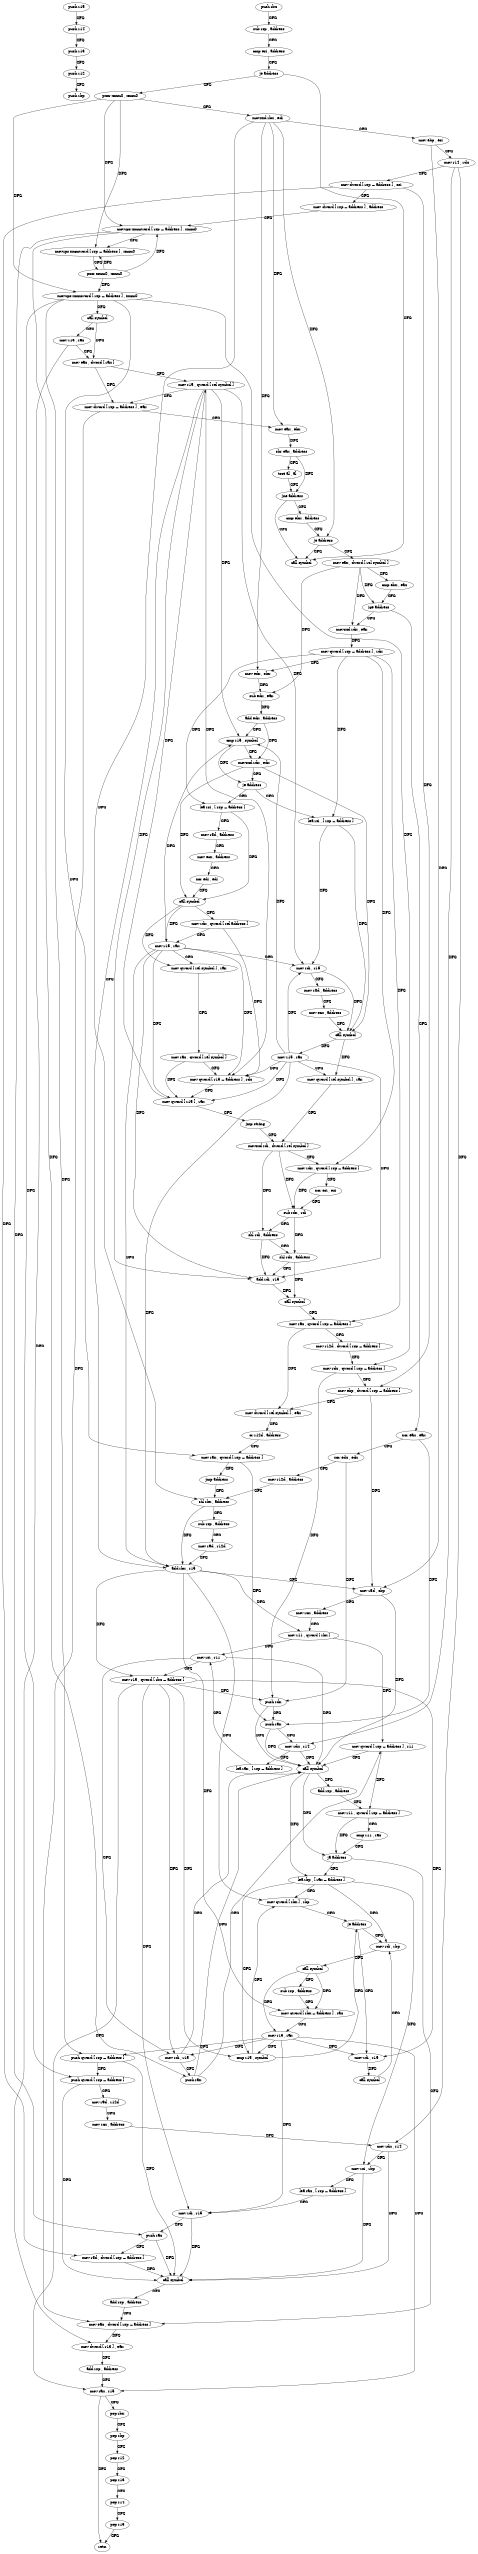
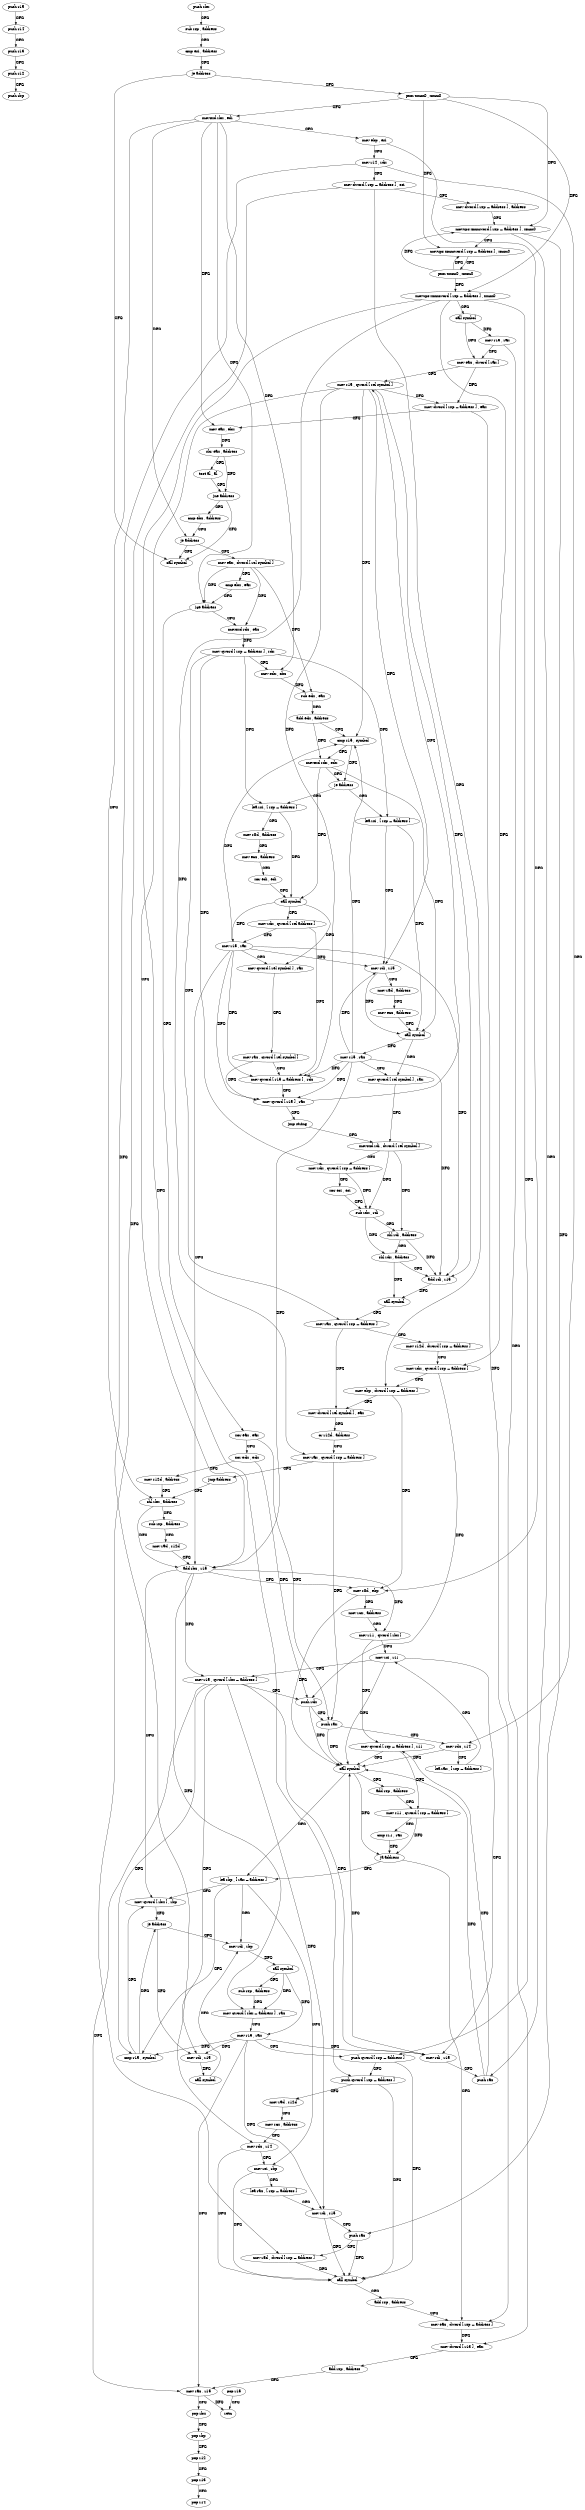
  digraph {
    n1 [label="push r15"]
    n2 [label="push r14"]
    n3 [label="push r13"]
    n4 [label="push r12"]
    n5 [label="push rbp"]
    n6 [label="push rbx"]
    n7 [label="sub rsp , address"]
    n8 [label="cmp esi , address"]
    n9 [label="je address"]
    n10 [label="call symbol"]
    n11 [label="pxor xmm0 , xmm0"]
    n12 [label="movsxd rbx , edi"]
    n13 [label="movups xmmword [ rsp + address ] , xmm0"]
    n14 [label="movups xmmword [ rsp + address ] , xmm0"]
    n15 [label="movups xmmword [ rsp + address ] , xmm0"]
    n16 [label="mov ebp , esi"]
    n17 [label="mov eax , ebx"]
    n18 [label="je address"]
    n19 [label="jge address"]
    n20 [label="mov edx , ebx"]
    n21 [label="shl rbx , address"]
    n22 [label="push rax"]
    n23 [label="push rax"]
    n24 [label="pxor xmm0 , xmm0"]
    n25 [label="call symbol"]
    n26 [label="mov rdx , qword [ rsp + address ]"]
    n27 [label="mov rax , qword [ rsp + address ]"]
    n28 [label="push qword [ rsp + address ]"]
    n29 [label="push qword [ rsp + address ]"]
    n30 [label="mov r14 , rdx"]
    n31 [label="mov r8d , ebp"]
    n32 [label="shr eax , address"]
    n33 [label="mov eax , dword [ rel symbol ]"]
    n34 [label="movsxd rdx , eax"]
    n35 [label="xor eax , eax"]
    n36 [label="sub edx , eax"]
    n37 [label="add rbx , r15"]
    n38 [label="sub rsp , address"]
    n39 [label="mov dword [ rsp + address ] , esi"]
    n40 [label="mov rdx , r14"]
    n41 [label="mov rdx , r14"]
    n42 [label="mov rcx , address"]
    n43 [label="call symbol"]
    n44 [label="mov dword [ rsp + address ] , address"]
    n45 [label="mov ebp , dword [ rsp + address ]"]
    n46 [label="mov r8d , dword [ rsp + address ]"]
    n47 [label="lea rax , [ rsp + address ]"]
    n48 [label="mov rsi , rbp"]
    n49 [label="call symbol"]
    n50 [label="mov dword [ rel symbol ] , eax"]
    n51 [label="mov qword [ rsp + address ] , r11"]
    n52 [label="mov r13 , rax"]
    n53 [label="mov eax , dword [ rax ]"]
    n54 [label="push rdx"]
    n55 [label="push rax"]
    n56 [label="jmp address"]
    n57 [label="mov r9d , r12d"]
    n58 [label="mov dword [ r13 ] , eax"]
    n59 [label="mov r15 , qword [ rel symbol ]"]
    n60 [label="mov dword [ rsp + address ] , eax"]
    n61 [label="add rsp , address"]
    n62 [label="cmp r15 , symbol"]
    n63 [label="mov qword [ r15 + address ] , rdx"]
    n64 [label="mov rdi , r15"]
    n65 [label="add rdi , r15"]
    n66 [label="mov eax , dword [ rsp + address ]"]
    n67 [label="movsxd rdx , edx"]
    n68 [label="je address"]
    n69 [label="mov qword [ r15 ] , rax"]
    n70 [label="jmp string"]
    n71 [label="call symbol"]
    n72 [label="mov r8d , address"]
    n73 [label="call symbol"]
    n74 [label="mov qword [ rbx ] , rbp"]
    n75 [label="mov r11 , qword [ rbx ]"]
    n76 [label="mov r15 , qword [ rbx + address ]"]
    n77 [label="mov qword [ rbx + address ] , rax"]
    n78 [label="test al , al"]
    n79 [label="jne address"]
    n80 [label="cmp ebx , address"]
    n81 [label="cmp ebx , eax"]
    n82 [label="mov qword [ rsp + address ] , rdx"]
    n83 [label="add edx , address"]
    n84 [label="xor edx , edx"]
    n85 [label="lea rsi , [ rsp + address ]"]
    n86 [label="lea rsi , [ rsp + address ]"]
    n87 [label="mov rdx , qword [ rsp + address ]"]
    n88 [label="mov rax , qword [ rsp + address ]"]
    n89 [label="mov r12d , address"]
    n90 [label="call symbol"]
    n91 [label="mov r8d , address"]
    n92 [label="sub rdx , rdi"]
    n93 [label="xor esi , esi"]
    n94 [label="mov r12d , dword [ rsp + address ]"]
    n95 [label="mov rdx , qword [ rel address ]"]
    n96 [label="mov r15 , rax"]
    n97 [label="mov qword [ rel symbol ] , rax"]
    n98 [label="mov r15 , rax"]
    n99 [label="mov qword [ rel symbol ] , rax"]
    n100 [label="mov ecx , address"]
    n101 [label="mov r9d , r12d"]
    n102 [label="xor edi , edi"]
    n103 [label="mov rax , qword [ rel symbol ]"]
    n104 [label="movsxd rdi , dword [ rel symbol ]"]
    n105 [label="shl rdi , address"]
    n106 [label="shl rdx , address"]
    n107 [label="mov ecx , address"]
    n108 [label="mov rax , r15"]
    n109 [label="pop rbx"]
    n110 [label=retn]
    n111 [label="pop rbp"]
    n112 [label="pop r12"]
    n113 [label="pop r13"]
    n114 [label="pop r14"]
    n115 [label="pop r15"]
    n116 [label="lea rbp , [ rax + address ]"]
    n117 [label="cmp r15 , symbol"]
    n118 [label="mov rdi , rbp"]
    n119 [label="je address"]
    n120 [label="call symbol"]
    n121 [label="lea rax , [ rsp + address ]"]
    n122 [label="mov rdi , r15"]
    n123 [label="call symbol"]
    n124 [label="sub rsp , address"]
    n125 [label="mov r15 , rax"]
    n126 [label="or r12d , address"]
    n127 [label="mov rsi , r11"]
    n128 [label="mov rdi , r15"]
    n129 [label="mov rdi , r15"]
    n130 [label="add rsp , address"]
    n131 [label="ja address"]
    n132 [label="mov r11 , qword [ rsp + address ]"]
    n133 [label="cmp r11 , rax"]
    n134 [label="add rsp , address"]
    n135 [label="mov rcx , address"]
    n1 -> n2 [label=CFG]
    n2 -> n3 [label=CFG]
    n3 -> n4 [label=CFG]
    n4 -> n5 [label=CFG]
    n6 -> n7 [label=CFG]
    n7 -> n8 [label=CFG]
    n8 -> n9 [label=CFG]
    n9 -> n10 [label=CFG]
    n9 -> n11 [label=CFG]
    n11 -> n12 [label=CFG]
    n11 -> n13 [label=DFG]
    n11 -> n14 [label=DFG]
    n11 -> n15 [label=DFG]
    n12 -> n16 [label=CFG]
    n12 -> n17 [label=DFG]
    n12 -> n18 [label=DFG]
+   n12 -> n19 [label=DFG]
    n12 -> n20 [label=DFG]
    n12 -> n21 [label=DFG]
    n13 -> n14 [label=CFG]
    n13 -> n22 [label=DFG]
    n13 -> n23 [label=DFG]
    n14 -> n24 [label=CFG]
    n15 -> n25 [label=CFG]
    n15 -> n26 [label=DFG]
    n15 -> n27 [label=DFG]
    n15 -> n28 [label=DFG]
    n15 -> n29 [label=DFG]
    n16 -> n30 [label=CFG]
    n16 -> n31 [label=DFG]
    n17 -> n32 [label=DFG]
    n18 -> n10 [label=CFG]
    n18 -> n33 [label=CFG]
    n19 -> n34 [label=CFG]
    n19 -> n35 [label=CFG]
    n20 -> n36 [label=DFG]
    n21 -> n37 [label=DFG]
    n21 -> n38 [label=CFG]
    n22 -> n43 [label=DFG]
    n22 -> n51 [label=CFG]
    n23 -> n46 [label=CFG]
    n23 -> n49 [label=DFG]
    n24 -> n13 [label=DFG]
    n24 -> n14 [label=DFG]
    n24 -> n15 [label=DFG]
    n25 -> n52 [label=DFG]
    n25 -> n53 [label=DFG]
    n26 -> n45 [label=CFG]
    n26 -> n54 [label=DFG]
    n27 -> n55 [label=DFG]
    n27 -> n56 [label=CFG]
    n28 -> n29 [label=CFG]
    n28 -> n49 [label=DFG]
    n29 -> n49 [label=DFG]
    n29 -> n57 [label=CFG]
    n30 -> n39 [label=CFG]
    n30 -> n40 [label=DFG]
    n30 -> n41 [label=DFG]
    n31 -> n42 [label=CFG]
    n31 -> n43 [label=DFG]
    n32 -> n78 [label=CFG]
    n32 -> n79 [label=DFG]
    n33 -> n19 [label=DFG]
    n33 -> n34 [label=DFG]
    n33 -> n36 [label=DFG]
    n33 -> n81 [label=CFG]
    n34 -> n82 [label=DFG]
    n35 -> n55 [label=DFG]
    n35 -> n84 [label=CFG]
    n36 -> n83 [label=DFG]
    n37 -> n31 [label=CFG]
    n37 -> n74 [label=DFG]
    n37 -> n75 [label=DFG]
    n37 -> n76 [label=DFG]
    n37 -> n77 [label=DFG]
    n38 -> n101 [label=CFG]
    n39 -> n44 [label=CFG]
    n39 -> n45 [label=DFG]
    n39 -> n46 [label=DFG]
    n40 -> n43 [label=DFG]
    n40 -> n47 [label=CFG]
    n41 -> n48 [label=CFG]
    n41 -> n49 [label=DFG]
    n42 -> n75 [label=CFG]
    n43 -> n116 [label=DFG]
    n43 -> n130 [label=CFG]
    n43 -> n131 [label=DFG]
    n44 -> n13 [label=CFG]
    n45 -> n31 [label=DFG]
    n45 -> n50 [label=CFG]
    n46 -> n49 [label=DFG]
    n47 -> n127 [label=CFG]
    n48 -> n49 [label=DFG]
    n48 -> n121 [label=CFG]
    n49 -> n134 [label=CFG]
    n50 -> n126 [label=CFG]
    n51 -> n43 [label=CFG]
    n51 -> n132 [label=DFG]
    n52 -> n53 [label=CFG]
    n52 -> n58 [label=DFG]
    n53 -> n59 [label=CFG]
    n53 -> n60 [label=DFG]
    n54 -> n43 [label=DFG]
    n54 -> n55 [label=CFG]
    n55 -> n40 [label=CFG]
    n55 -> n43 [label=DFG]
    n56 -> n21 [label=CFG]
    n57 -> n135 [label=CFG]
    n58 -> n61 [label=CFG]
    n59 -> n37 [label=CFG]
    n59 -> n60 [label=CFG]
    n59 -> n62 [label=DFG]
    n59 -> n63 [label=DFG]
    n59 -> n64 [label=DFG]
    n59 -> n65 [label=DFG]
    n60 -> n17 [label=CFG]
    n60 -> n66 [label=DFG]
    n61 -> n108 [label=CFG]
    n62 -> n67 [label=CFG]
    n62 -> n68 [label=DFG]
    n63 -> n69 [label=CFG]
    n64 -> n71 [label=DFG]
    n64 -> n72 [label=CFG]
    n65 -> n73 [label=DFG]
    n66 -> n58 [label=DFG]
    n67 -> n68 [label=CFG]
    n67 -> n71 [label=DFG]
    n67 -> n90 [label=DFG]
    n68 -> n85 [label=CFG]
    n68 -> n86 [label=CFG]
    n69 -> n59 [label=DFG]
    n69 -> n70 [label=CFG]
    n70 -> n104 [label=CFG]
    n71 -> n98 [label=DFG]
    n71 -> n99 [label=DFG]
    n72 -> n107 [label=CFG]
    n73 -> n88 [label=CFG]
    n74 -> n119 [label=CFG]
    n75 -> n51 [label=DFG]
    n75 -> n127 [label=DFG]
    n76 -> n54 [label=CFG]
    n76 -> n108 [label=DFG]
    n76 -> n117 [label=DFG]
    n76 -> n122 [label=DFG]
    n76 -> n128 [label=DFG]
    n76 -> n129 [label=DFG]
    n77 -> n125 [label=CFG]
    n78 -> n79 [label=CFG]
    n79 -> n10 [label=CFG]
    n79 -> n80 [label=CFG]
    n80 -> n18 [label=CFG]
    n81 -> n19 [label=CFG]
    n82 -> n20 [label=CFG]
    n82 -> n85 [label=DFG]
    n82 -> n86 [label=DFG]
    n82 -> n87 [label=DFG]
    n82 -> n88 [label=DFG]
    n83 -> n62 [label=CFG]
    n83 -> n67 [label=DFG]
    n84 -> n54 [label=DFG]
    n84 -> n89 [label=CFG]
    n85 -> n90 [label=DFG]
    n85 -> n91 [label=CFG]
    n86 -> n64 [label=CFG]
    n86 -> n71 [label=DFG]
    n87 -> n92 [label=DFG]
    n87 -> n93 [label=CFG]
    n88 -> n50 [label=DFG]
    n88 -> n94 [label=CFG]
    n89 -> n21 [label=CFG]
    n90 -> n95 [label=CFG]
    n90 -> n96 [label=DFG]
    n90 -> n97 [label=DFG]
    n91 -> n100 [label=CFG]
    n92 -> n105 [label=CFG]
    n92 -> n106 [label=DFG]
    n93 -> n92 [label=CFG]
    n94 -> n26 [label=CFG]
    n95 -> n63 [label=DFG]
    n95 -> n96 [label=CFG]
    n96 -> n37 [label=DFG]
    n96 -> n62 [label=DFG]
    n96 -> n63 [label=DFG]
    n96 -> n64 [label=DFG]
    n96 -> n65 [label=DFG]
    n96 -> n69 [label=DFG]
    n96 -> n97 [label=CFG]
    n97 -> n103 [label=CFG]
    n98 -> n37 [label=DFG]
    n98 -> n62 [label=DFG]
    n98 -> n63 [label=DFG]
    n98 -> n64 [label=DFG]
    n98 -> n65 [label=DFG]
    n98 -> n69 [label=DFG]
    n98 -> n99 [label=CFG]
    n99 -> n104 [label=CFG]
    n100 -> n102 [label=CFG]
    n101 -> n37 [label=CFG]
    n102 -> n90 [label=CFG]
    n103 -> n63 [label=CFG]
    n103 -> n69 [label=DFG]
    n104 -> n87 [label=CFG]
    n104 -> n92 [label=DFG]
    n104 -> n105 [label=DFG]
    n105 -> n65 [label=DFG]
    n105 -> n106 [label=CFG]
    n106 -> n65 [label=CFG]
    n106 -> n73 [label=DFG]
    n107 -> n71 [label=CFG]
    n108 -> n109 [label=CFG]
    n108 -> n110 [label=DFG]
    n109 -> n111 [label=CFG]
    n111 -> n112 [label=CFG]
    n112 -> n113 [label=CFG]
    n113 -> n114 [label=CFG]
-   n114 -> n115 [label=CFG]
    n115 -> n110 [label=CFG]
    n116 -> n48 [label=DFG]
    n116 -> n74 [label=CFG]
    n116 -> n117 [label=CFG]
    n116 -> n118 [label=DFG]
    n117 -> n74 [label=CFG]
    n117 -> n119 [label=DFG]
    n118 -> n120 [label=DFG]
    n119 -> n118 [label=CFG]
    n119 -> n122 [label=CFG]
    n120 -> n77 [label=DFG]
    n120 -> n124 [label=CFG]
    n120 -> n125 [label=DFG]
    n121 -> n129 [label=CFG]
    n122 -> n123 [label=DFG]
    n123 -> n118 [label=CFG]
    n124 -> n77 [label=CFG]
    n125 -> n28 [label=CFG]
    n125 -> n108 [label=DFG]
    n125 -> n117 [label=DFG]
    n125 -> n122 [label=DFG]
    n125 -> n128 [label=DFG]
    n125 -> n129 [label=DFG]
    n126 -> n27 [label=CFG]
    n127 -> n43 [label=DFG]
    n127 -> n76 [label=CFG]
    n127 -> n128 [label=CFG]
    n128 -> n22 [label=CFG]
    n128 -> n43 [label=DFG]
    n129 -> n23 [label=CFG]
    n129 -> n49 [label=DFG]
    n130 -> n132 [label=CFG]
    n131 -> n66 [label=CFG]
    n131 -> n116 [label=CFG]
    n132 -> n131 [label=DFG]
    n132 -> n133 [label=CFG]
    n133 -> n131 [label=CFG]
    n134 -> n66 [label=CFG]
    n135 -> n41 [label=CFG]
  }
